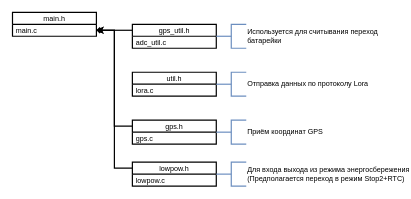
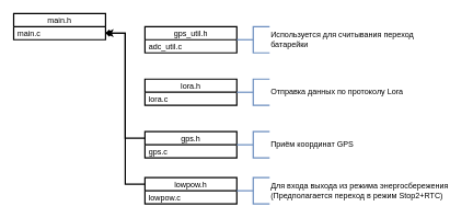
  <mxCell id="0" />
  <mxCell id="1" parent="0" />
  <mxCell id="2" value="main.h" style="swimlane;fontStyle=0;childLayout=stackLayout;horizontal=1;startSize=20;horizontalStack=0;resizeParent=1;resizeParentMax=0;resizeLast=0;collapsible=1;marginBottom=0;strokeWidth=2;" vertex="1" parent="1"><mxGeometry x="20" y="20" width="140" height="40" as="geometry" /></mxCell>
  <mxCell id="3" value="main.c" style="text;strokeColor=none;fillColor=none;align=left;verticalAlign=middle;spacingLeft=4;spacingRight=4;overflow=hidden;points=[[0,0.5],[1,0.5]];portConstraint=eastwest;rotatable=0;strokeWidth=2;" vertex="1" parent="2"><mxGeometry y="20" width="140" height="20" as="geometry" /></mxCell>
- <mxCell id="4" style="edgeStyle=orthogonalEdgeStyle;rounded=0;orthogonalLoop=1;jettySize=auto;html=1;exitX=0;exitY=0.25;exitDx=0;exitDy=0;entryX=1;entryY=0.5;entryDx=0;entryDy=0;strokeWidth=2;" edge="1" parent="1" source="5" target="3"><mxGeometry relative="1" as="geometry" /></mxCell>
  <mxCell id="5" value="gps_util.h" style="swimlane;fontStyle=0;childLayout=stackLayout;horizontal=1;startSize=20;horizontalStack=0;resizeParent=1;resizeParentMax=0;resizeLast=0;collapsible=1;marginBottom=0;strokeWidth=2;" vertex="1" parent="1"><mxGeometry x="220" y="40" width="140" height="40" as="geometry" /></mxCell>
  <mxCell id="6" value="adc_util.c" style="text;strokeColor=none;fillColor=none;align=left;verticalAlign=middle;spacingLeft=4;spacingRight=4;overflow=hidden;points=[[0,0.5],[1,0.5]];portConstraint=eastwest;rotatable=0;strokeWidth=2;" vertex="1" parent="5"><mxGeometry y="20" width="140" height="20" as="geometry" /></mxCell>
- <mxCell id="7" value="util.h" style="swimlane;fontStyle=0;childLayout=stackLayout;horizontal=1;startSize=20;horizontalStack=0;resizeParent=1;resizeParentMax=0;resizeLast=0;collapsible=1;marginBottom=0;strokeWidth=2;" vertex="1" parent="1"><mxGeometry x="220" y="120" width="140" height="40" as="geometry" /></mxCell>
+ <mxCell id="7" value="lora.h" style="swimlane;fontStyle=0;childLayout=stackLayout;horizontal=1;startSize=20;horizontalStack=0;resizeParent=1;resizeParentMax=0;resizeLast=0;collapsible=1;marginBottom=0;strokeWidth=2;" vertex="1" parent="1"><mxGeometry x="220" y="120" width="140" height="40" as="geometry" /></mxCell>
  <mxCell id="8" value="lora.c" style="text;strokeColor=none;fillColor=none;align=left;verticalAlign=middle;spacingLeft=4;spacingRight=4;overflow=hidden;points=[[0,0.5],[1,0.5]];portConstraint=eastwest;rotatable=0;strokeWidth=2;" vertex="1" parent="7"><mxGeometry y="20" width="140" height="20" as="geometry" /></mxCell>
  <mxCell id="9" style="edgeStyle=orthogonalEdgeStyle;rounded=0;orthogonalLoop=1;jettySize=auto;html=1;exitX=0;exitY=0.25;exitDx=0;exitDy=0;strokeWidth=2;endArrow=diamond;" edge="1" parent="1" source="10" target="3"><mxGeometry relative="1" as="geometry" /></mxCell>
  <mxCell id="10" value="gps.h" style="swimlane;fontStyle=0;childLayout=stackLayout;horizontal=1;startSize=20;horizontalStack=0;resizeParent=1;resizeParentMax=0;resizeLast=0;collapsible=1;marginBottom=0;strokeWidth=2;" vertex="1" parent="1"><mxGeometry x="220" y="200" width="140" height="40" as="geometry" /></mxCell>
  <mxCell id="11" value="gps.c" style="text;strokeColor=none;fillColor=none;align=left;verticalAlign=middle;spacingLeft=4;spacingRight=4;overflow=hidden;points=[[0,0.5],[1,0.5]];portConstraint=eastwest;rotatable=0;strokeWidth=2;" vertex="1" parent="10"><mxGeometry y="20" width="140" height="20" as="geometry" /></mxCell>
  <mxCell id="12" value="Используется для считывания переход&amp;nbsp;&lt;br&gt;батарейки" style="strokeWidth=2;html=1;shape=mxgraph.flowchart.annotation_2;align=left;labelPosition=right;pointerEvents=1;fillColor=#dae8fc;strokeColor=#6c8ebf;" vertex="1" parent="1"><mxGeometry x="360" y="40" width="50" height="40" as="geometry" /></mxCell>
  <mxCell id="13" value="Отправка данных по протоколу Lora" style="strokeWidth=2;html=1;shape=mxgraph.flowchart.annotation_2;align=left;labelPosition=right;pointerEvents=1;fillColor=#dae8fc;strokeColor=#6c8ebf;" vertex="1" parent="1"><mxGeometry x="360" y="120" width="50" height="40" as="geometry" /></mxCell>
  <mxCell id="14" value="Приём координат GPS" style="strokeWidth=2;html=1;shape=mxgraph.flowchart.annotation_2;align=left;labelPosition=right;pointerEvents=1;fillColor=#dae8fc;strokeColor=#6c8ebf;" vertex="1" parent="1"><mxGeometry x="360" y="200" width="50" height="40" as="geometry" /></mxCell>
  <mxCell id="15" style="edgeStyle=orthogonalEdgeStyle;rounded=0;orthogonalLoop=1;jettySize=auto;html=1;exitX=0;exitY=0.25;exitDx=0;exitDy=0;entryX=1;entryY=0.75;entryDx=0;entryDy=0;strokeWidth=2;" edge="1" parent="1" source="16" target="2"><mxGeometry relative="1" as="geometry" /></mxCell>
  <mxCell id="16" value="lowpow.h" style="swimlane;fontStyle=0;childLayout=stackLayout;horizontal=1;startSize=20;horizontalStack=0;resizeParent=1;resizeParentMax=0;resizeLast=0;collapsible=1;marginBottom=0;strokeWidth=2;" vertex="1" parent="1"><mxGeometry x="220" y="270" width="140" height="40" as="geometry" /></mxCell>
  <mxCell id="17" value="lowpow.c" style="text;strokeColor=none;fillColor=none;align=left;verticalAlign=middle;spacingLeft=4;spacingRight=4;overflow=hidden;points=[[0,0.5],[1,0.5]];portConstraint=eastwest;rotatable=0;strokeWidth=2;" vertex="1" parent="16"><mxGeometry y="20" width="140" height="20" as="geometry" /></mxCell>
  <mxCell id="18" value="Для входа&amp;nbsp;выхода из режима энергосбережения&lt;br&gt;(Предполагается переход в режим Stop2+RTC)" style="strokeWidth=2;html=1;shape=mxgraph.flowchart.annotation_2;align=left;labelPosition=right;pointerEvents=1;fillColor=#dae8fc;strokeColor=#6c8ebf;" vertex="1" parent="1"><mxGeometry x="360" y="270" width="50" height="40" as="geometry" /></mxCell>
